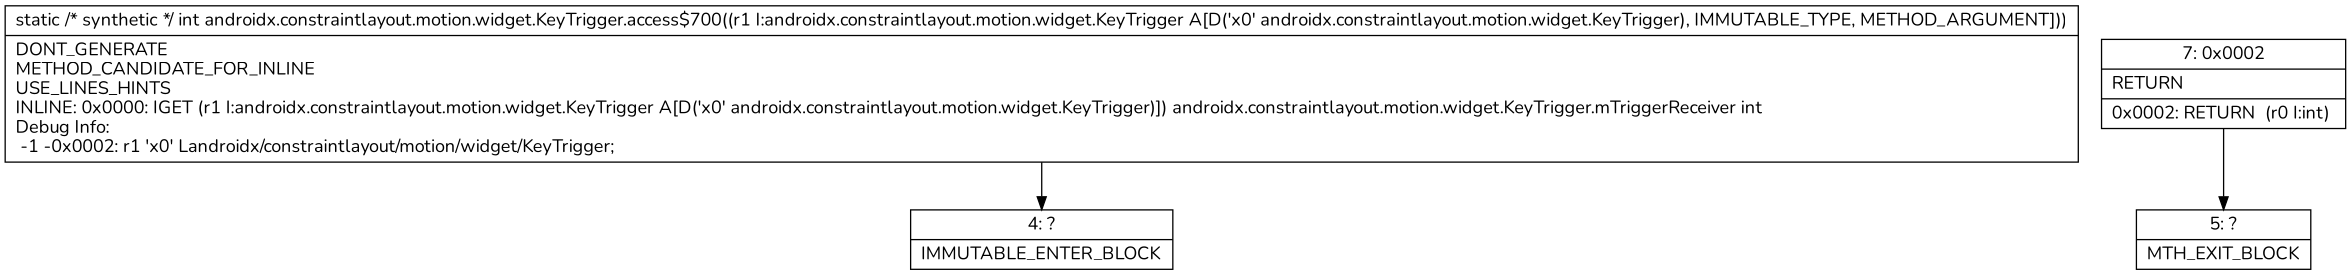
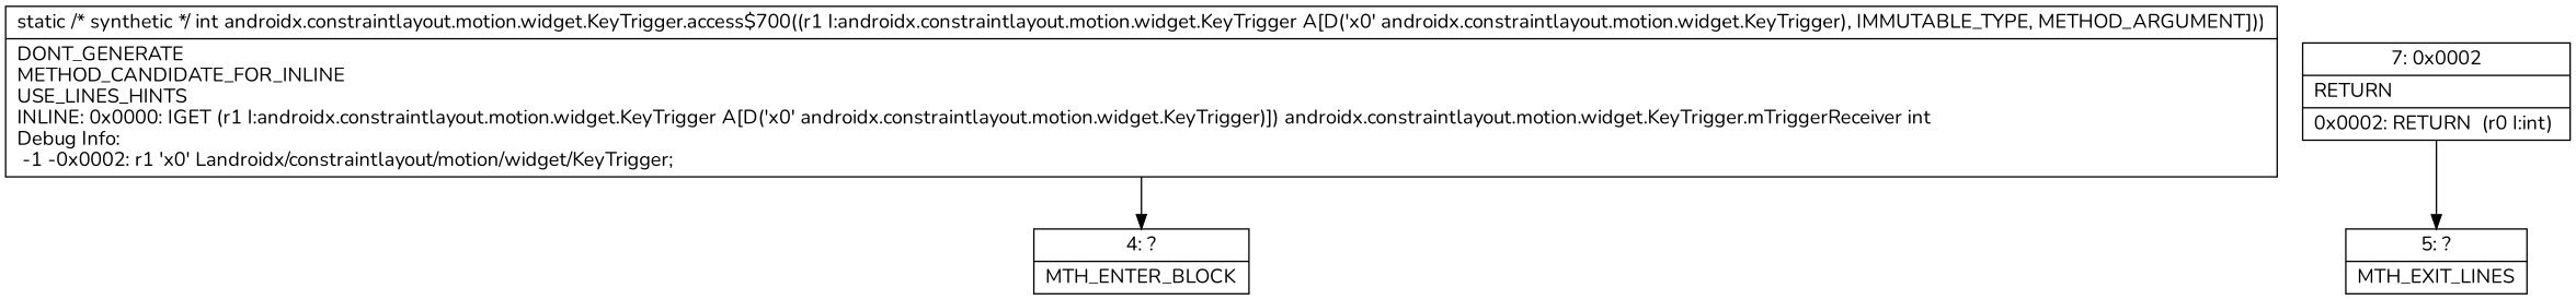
  digraph {
    fontname=Nunito
    node [fontname=Nunito shape=record]
    edge [fontname=Nunito]
-   n1 [label="{4\:\ ?|IMMUTABLE_ENTER_BLOCK\l}"]
+   n1 [label="{4\:\ ?|MTH_ENTER_BLOCK\l}"]
    n2 [label="{7\:\ 0x0002|RETURN\l|0x0002: RETURN  (r0 I:int) \l}"]
-   n3 [label="{5\:\ ?|MTH_EXIT_BLOCK\l}"]
+   n3 [label="{5\:\ ?|MTH_EXIT_LINES\l}"]
    n4 [label="{static \/* synthetic *\/ int androidx.constraintlayout.motion.widget.KeyTrigger.access$700((r1 I:androidx.constraintlayout.motion.widget.KeyTrigger A[D('x0' androidx.constraintlayout.motion.widget.KeyTrigger), IMMUTABLE_TYPE, METHOD_ARGUMENT]))  | DONT_GENERATE\lMETHOD_CANDIDATE_FOR_INLINE\lUSE_LINES_HINTS\lINLINE: 0x0000: IGET  (r1 I:androidx.constraintlayout.motion.widget.KeyTrigger A[D('x0' androidx.constraintlayout.motion.widget.KeyTrigger)]) androidx.constraintlayout.motion.widget.KeyTrigger.mTriggerReceiver int\lDebug Info:\l  \-1 \-0x0002: r1 'x0' Landroidx\/constraintlayout\/motion\/widget\/KeyTrigger;\l}"]
    n2 -> n3
    n4 -> n1
  }
